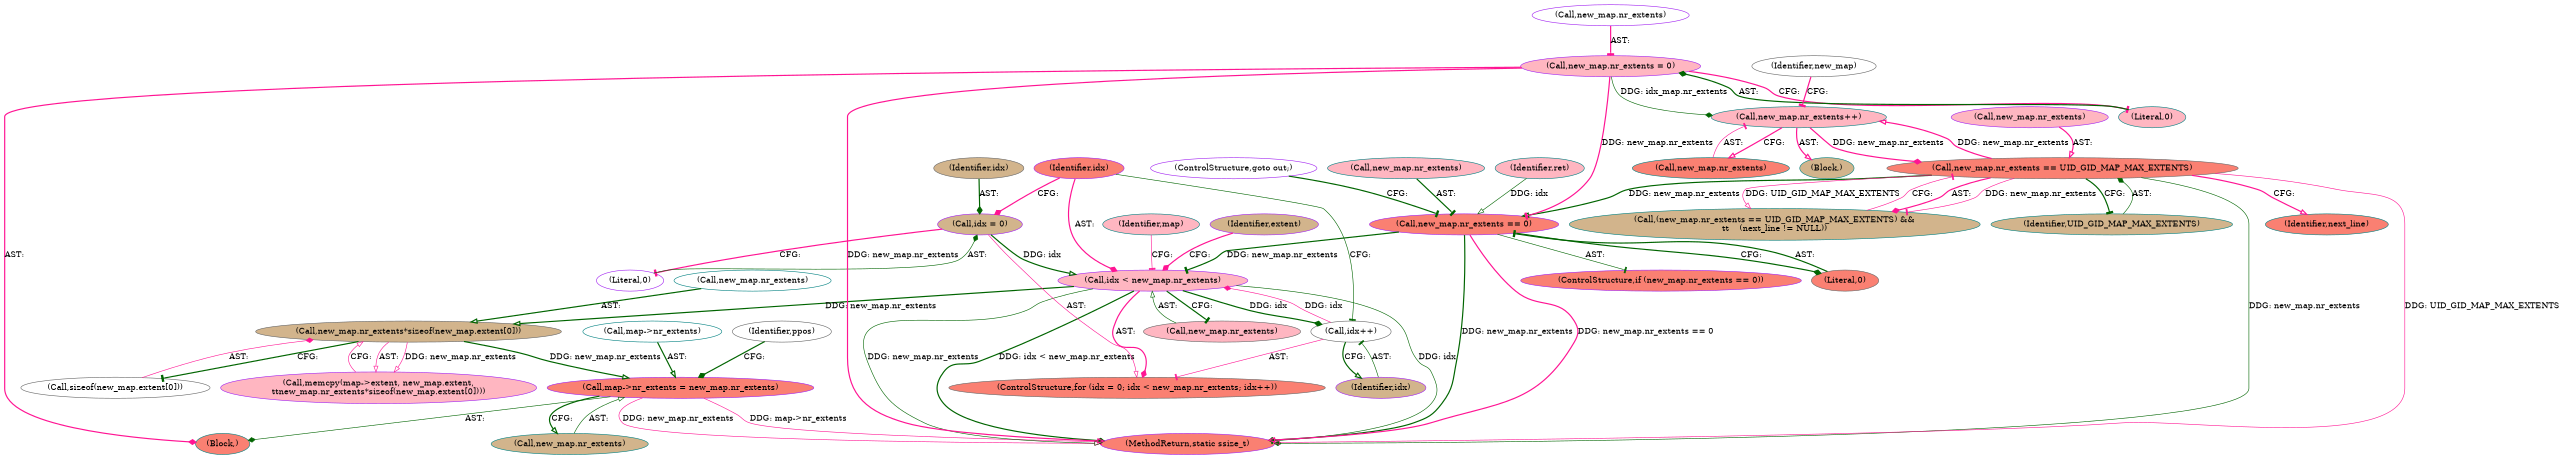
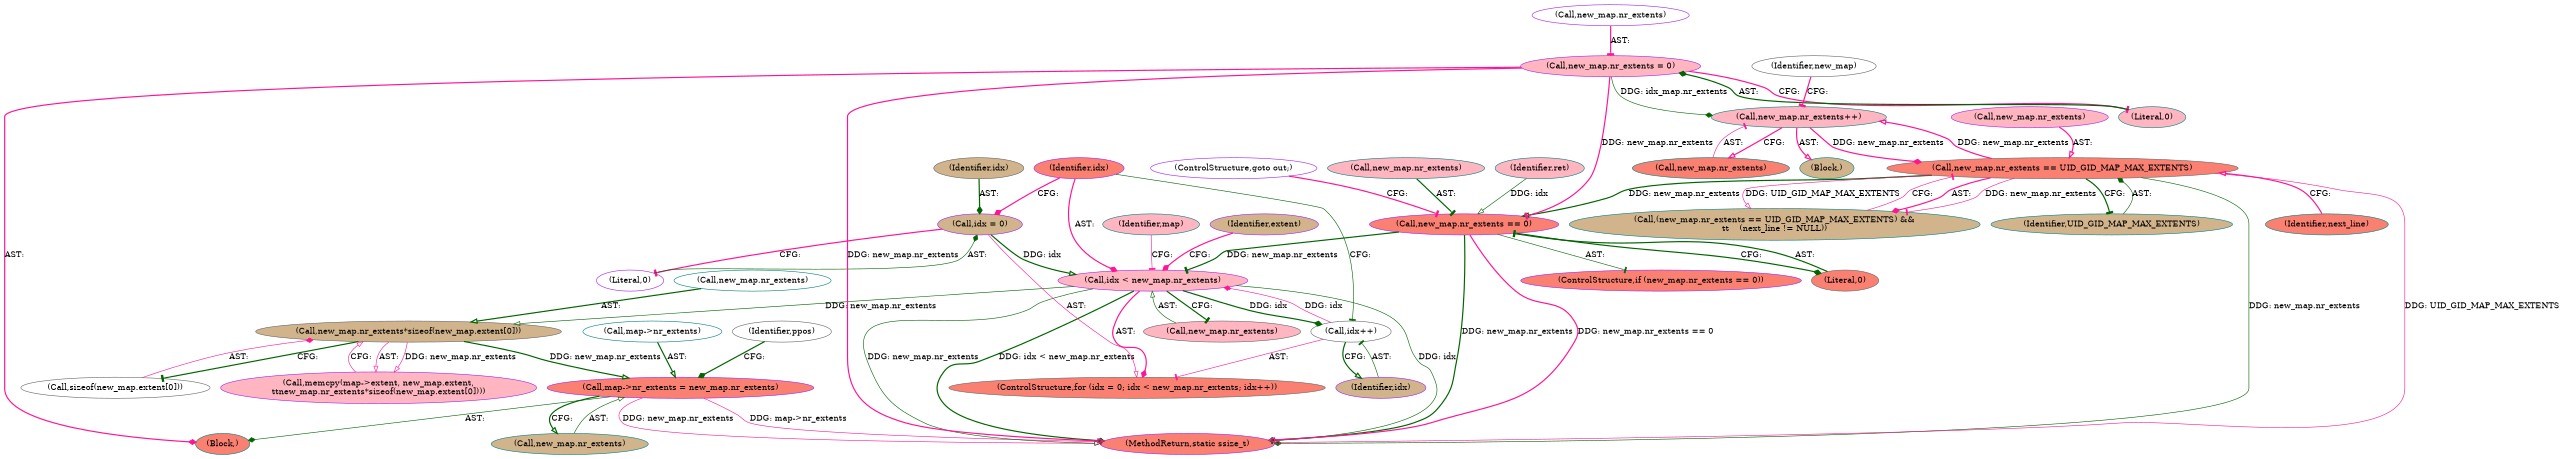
  digraph {
    node [color=purple fillcolor=salmon style=filled]
    edge [arrowhead=onormal color=darkgreen style=bold]
    n1 [label="(Call,map->nr_extents = new_map.nr_extents)"]
    n2 [color=teal fillcolor=tan label="(Call,new_map.nr_extents)"]
    n3 [color=teal label="(Block,)"]
    n4 [label="(MethodReturn,static ssize_t)"]
    n5 [color=gray40 fillcolor=tan label="(Call,new_map.nr_extents*sizeof(new_map.extent[0]))"]
    n6 [color=gray40 fillcolor=white label="(Call,sizeof(new_map.extent[0]))"]
    n7 [fillcolor=lightpink label="(Call,memcpy(map->extent, new_map.extent,\n\t\tnew_map.nr_extents*sizeof(new_map.extent[0])))"]
    n8 [fillcolor=lightpink label="(Call,idx < new_map.nr_extents)"]
    n9 [color=gray40 fillcolor=white label="(Call,idx++)"]
    n10 [color=gray40 fillcolor=lightpink label="(Call,new_map.nr_extents)"]
    n11 [color=gray40 label="(ControlStructure,for (idx = 0; idx < new_map.nr_extents; idx++))"]
    n12 [fillcolor=tan label="(Identifier,idx)"]
    n13 [fillcolor=tan label="(Call,idx = 0)"]
    n14 [fillcolor=white label="(Literal,0)"]
    n15 [label="(Call,new_map.nr_extents == 0)"]
    n16 [label="(ControlStructure,if (new_map.nr_extents == 0))"]
    n17 [color=gray40 label="(Literal,0)"]
    n18 [color=gray40 label="(Call,new_map.nr_extents == UID_GID_MAP_MAX_EXTENTS)"]
    n19 [color=teal fillcolor=lightpink label="(Call,new_map.nr_extents++)"]
    n20 [color=teal fillcolor=tan label="(Call,(new_map.nr_extents == UID_GID_MAP_MAX_EXTENTS) &&\n\t\t    (next_line != NULL))"]
    n21 [color=teal fillcolor=tan label="(Identifier,UID_GID_MAP_MAX_EXTENTS)"]
    n22 [color=teal fillcolor=tan label="(Block,)"]
    n23 [color=teal label="(Call,new_map.nr_extents)"]
    n24 [fillcolor=lightpink label="(Call,new_map.nr_extents = 0)"]
    n25 [color=teal fillcolor=lightpink label="(Literal,0)"]
    n26 [color=gray40 fillcolor=tan label="(Identifier,idx)"]
    n27 [color=teal fillcolor=white label="(Call,map->nr_extents)"]
    n28 [fillcolor=white label="(ControlStructure,goto out;)"]
    n29 [color=gray40 fillcolor=white label="(Identifier,ppos)"]
    n30 [color=teal fillcolor=lightpink label="(Identifier,map)"]
    n31 [color=gray40 fillcolor=white label="(Identifier,new_map)"]
    n32 [color=teal fillcolor=white label="(Call,new_map.nr_extents)"]
    n33 [fillcolor=tan label="(Identifier,extent)"]
    n34 [color=teal fillcolor=lightpink label="(Call,new_map.nr_extents)"]
    n35 [fillcolor=lightpink label="(Call,new_map.nr_extents)"]
    n36 [fillcolor=white label="(Call,new_map.nr_extents)"]
    n37 [label="(Identifier,idx)"]
    n38 [color=teal label="(Identifier,next_line)"]
    n39 [color=teal fillcolor=lightpink label="(Identifier,ret)"]
    n1 -> n2 [label="CFG: "]
    n1 -> n3 [arrowhead=diamond label="AST: " style=solid]
    n1 -> n4 [arrowhead=tee color=deeppink label="DDG: map->nr_extents" style=solid]
    n1 -> n4 [color=deeppink label="DDG: new_map.nr_extents" style=solid]
    n2 -> n1 [label="AST: " style=solid]
    n5 -> n1 [label="DDG: new_map.nr_extents"]
    n5 -> n6 [arrowhead=tee label="CFG: "]
    n5 -> n7 [color=deeppink label="AST: " style=solid]
    n5 -> n7 [color=deeppink label="DDG: new_map.nr_extents" style=solid]
    n6 -> n5 [arrowhead=diamond color=deeppink label="AST: " style=solid]
    n7 -> n5 [color=deeppink label="CFG: " style=solid]
    n8 -> n4 [arrowhead=tee label="DDG: idx" style=solid]
    n8 -> n4 [label="DDG: new_map.nr_extents" style=solid]
    n8 -> n4 [arrowhead=diamond label="DDG: idx < new_map.nr_extents"]
-   n8 -> n5 [label="DDG: new_map.nr_extents"]
+   n8 -> n5 [label="DDG: new_map.nr_extents" style=solid]
    n8 -> n9 [arrowhead=diamond label="DDG: idx"]
    n8 -> n10 [arrowhead=tee label="CFG: "]
    n8 -> n11 [arrowhead=diamond color=deeppink label="AST: "]
    n9 -> n8 [arrowhead=diamond color=deeppink label="DDG: idx" style=solid]
    n9 -> n11 [arrowhead=tee color=deeppink label="AST: " style=solid]
    n9 -> n12 [label="CFG: "]
    n10 -> n8 [label="AST: " style=solid]
    n12 -> n9 [arrowhead=tee label="AST: " style=solid]
    n13 -> n8 [label="DDG: idx"]
    n13 -> n11 [color=deeppink label="AST: " style=solid]
    n13 -> n14 [arrowhead=tee color=deeppink label="CFG: "]
    n14 -> n13 [arrowhead=diamond label="AST: " style=solid]
    n15 -> n4 [arrowhead=diamond label="DDG: new_map.nr_extents"]
    n15 -> n4 [color=deeppink label="DDG: new_map.nr_extents == 0"]
    n15 -> n8 [arrowhead=tee label="DDG: new_map.nr_extents"]
    n15 -> n16 [arrowhead=tee label="AST: " style=solid]
    n15 -> n17 [arrowhead=diamond label="CFG: "]
    n17 -> n15 [arrowhead=tee label="AST: "]
    n18 -> n4 [arrowhead=diamond label="DDG: new_map.nr_extents" style=solid]
    n18 -> n4 [color=deeppink label="DDG: UID_GID_MAP_MAX_EXTENTS" style=solid]
    n18 -> n15 [label="DDG: new_map.nr_extents"]
    n18 -> n19 [color=deeppink label="DDG: new_map.nr_extents"]
    n18 -> n20 [arrowhead=diamond color=deeppink label="AST: "]
    n18 -> n20 [arrowhead=tee color=deeppink label="DDG: new_map.nr_extents" style=solid]
    n18 -> n20 [color=deeppink label="DDG: UID_GID_MAP_MAX_EXTENTS" style=solid]
    n18 -> n21 [arrowhead=tee label="CFG: "]
    n19 -> n18 [arrowhead=diamond color=deeppink label="DDG: new_map.nr_extents"]
    n19 -> n22 [color=deeppink label="AST: "]
    n19 -> n23 [color=deeppink label="CFG: "]
    n20 -> n18 [arrowhead=tee color=deeppink label="CFG: " style=solid]
    n21 -> n18 [arrowhead=diamond label="AST: " style=solid]
    n23 -> n19 [arrowhead=tee color=deeppink label="AST: " style=solid]
    n24 -> n3 [arrowhead=diamond color=deeppink label="AST: "]
    n24 -> n4 [color=deeppink label="DDG: new_map.nr_extents"]
    n24 -> n15 [arrowhead=tee color=deeppink label="DDG: new_map.nr_extents"]
    n24 -> n19 [arrowhead=diamond label="DDG: idx_map.nr_extents" style=solid]
    n24 -> n25 [arrowhead=tee color=deeppink label="CFG: "]
    n25 -> n24 [arrowhead=diamond label="AST: "]
    n26 -> n13 [arrowhead=diamond label="AST: "]
    n27 -> n1 [label="AST: "]
-   n28 -> n15 [arrowhead=tee label="CFG: "]
+   n28 -> n15 [arrowhead=tee color=deeppink label="CFG: "]
    n29 -> n1 [arrowhead=diamond label="CFG: "]
    n30 -> n8 [arrowhead=tee color=deeppink label="CFG: " style=solid]
    n31 -> n19 [arrowhead=tee color=deeppink label="CFG: "]
    n32 -> n5 [label="AST: "]
    n33 -> n8 [arrowhead=diamond color=deeppink label="CFG: "]
    n34 -> n15 [arrowhead=tee label="AST: "]
    n35 -> n18 [color=deeppink label="AST: "]
    n36 -> n24 [arrowhead=tee color=deeppink label="AST: "]
    n37 -> n8 [arrowhead=diamond color=deeppink label="AST: "]
    n37 -> n9 [arrowhead=tee label="CFG: " style=solid]
    n37 -> n13 [arrowhead=diamond color=deeppink label="CFG: "]
-   n18 -> n38 [color=deeppink label="CFG: "]
+   n38 -> n18 [color=deeppink label="CFG: "]
    n39 -> n15 [label="DDG: idx" style=solid]
  }
